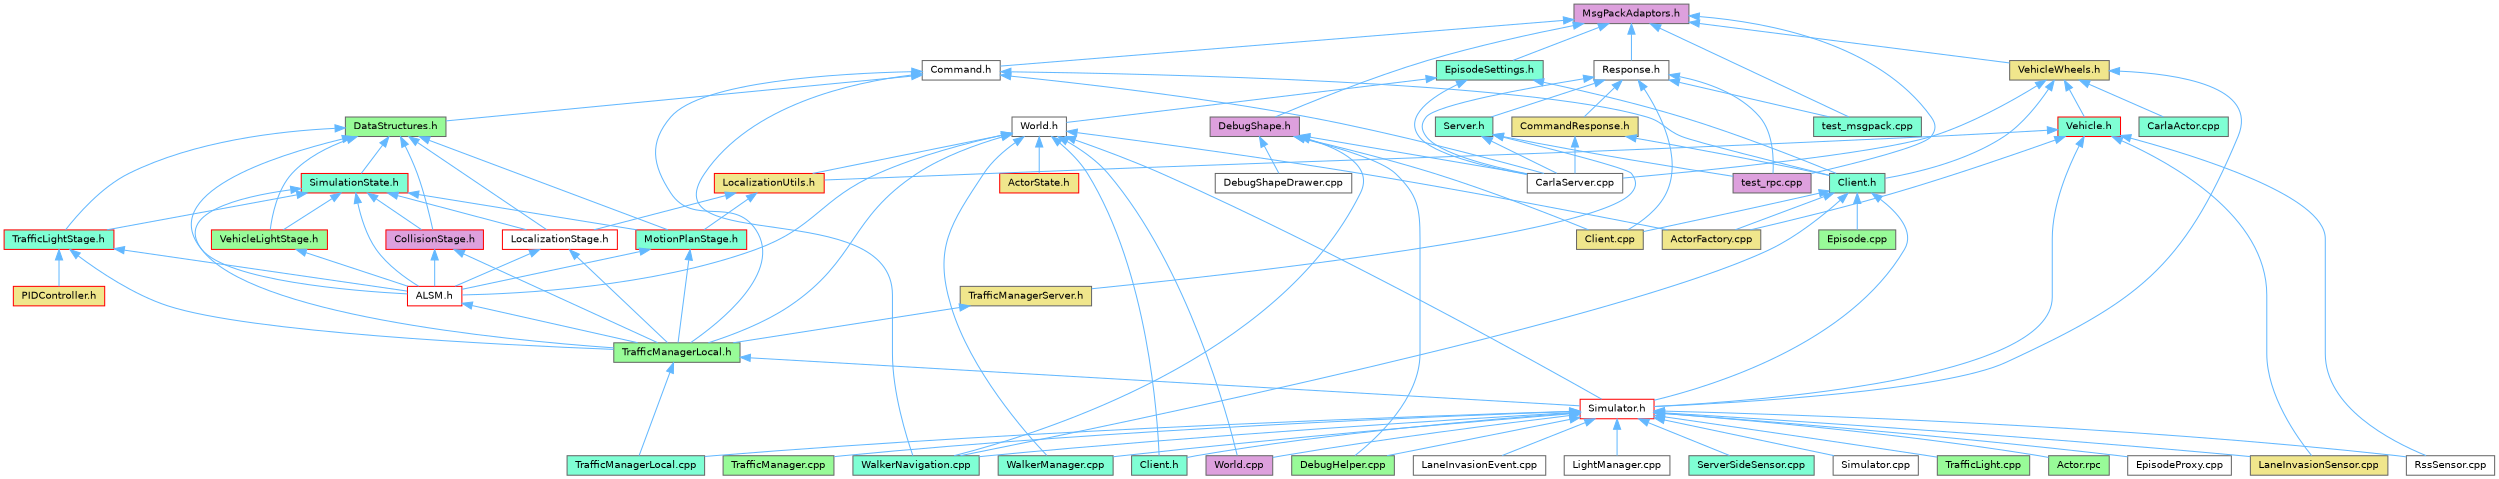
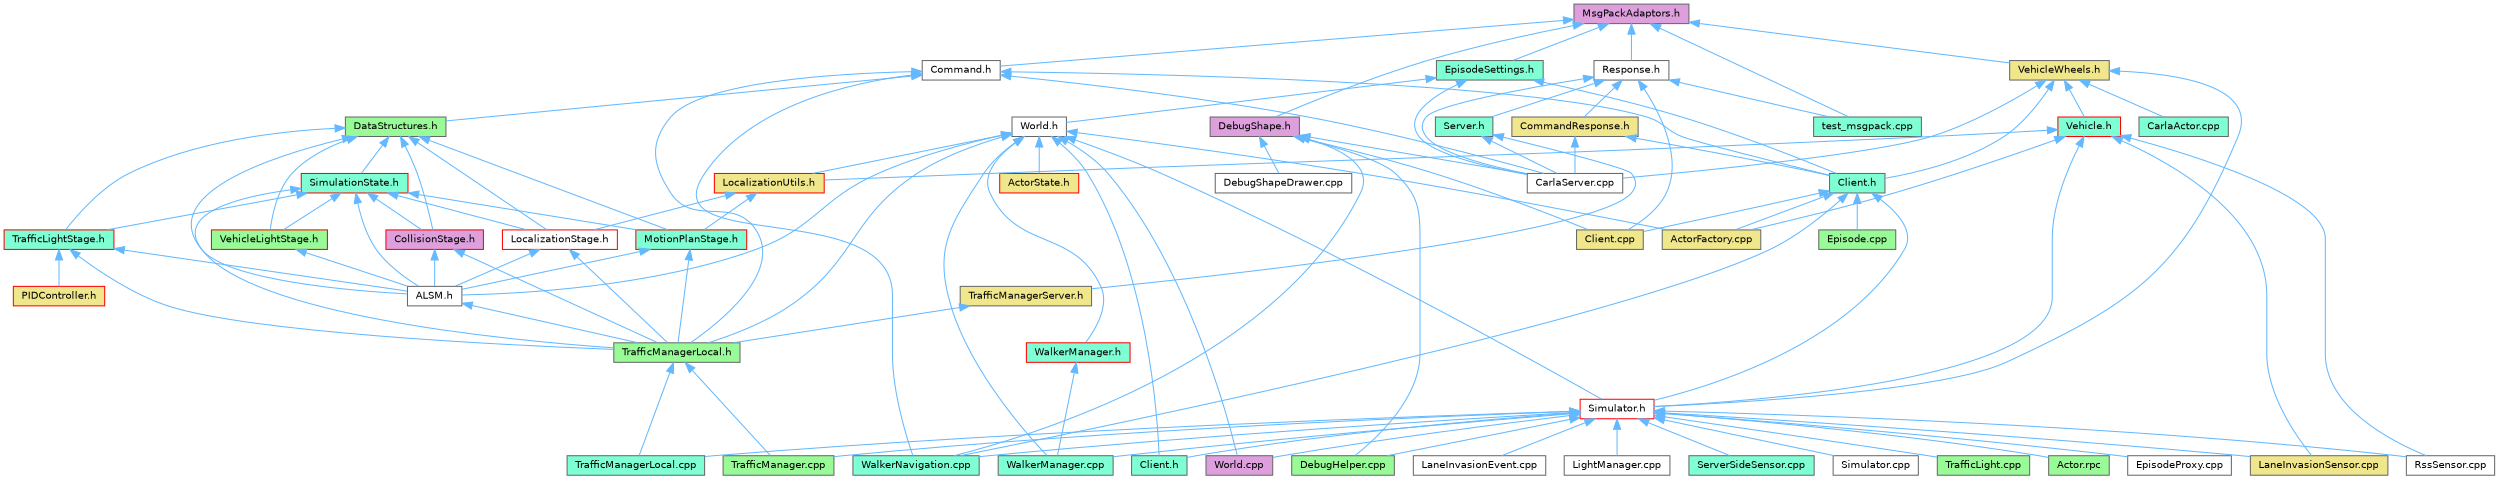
  digraph {
    node [color=grey40 fillcolor=aquamarine fontname=Helvetica fontsize=10 shape=box style=filled]
    edge [color=steelblue1 dir=back fontname=Helvetica fontsize=10 labelfontname=Helvetica labelfontsize=10 style=solid]
    n1 [color=gray40 fillcolor=plum fontcolor=black height=0.2 label="MsgPackAdaptors.h" width=0.4]
    n2 [fillcolor=white height=0.2 label="Command.h" width=0.4]
    n3 [fillcolor=plum height=0.2 label="DebugShape.h" width=0.4]
    n4 [height=0.2 label="EpisodeSettings.h" width=0.4]
    n5 [fillcolor=white height=0.2 label="Response.h" width=0.4]
-   n6 [fillcolor=plum height=0.2 label="test_rpc.cpp" width=0.4]
    n7 [height=0.2 label="test_msgpack.cpp" width=0.4]
    n8 [fillcolor=khaki height=0.2 label="VehicleWheels.h" width=0.4]
    n9 [fillcolor=white height=0.2 label="CarlaServer.cpp" width=0.4]
    n10 [height=0.2 label="Client.h" width=0.4]
    n11 [height=0.2 label="WalkerNavigation.cpp" width=0.4]
    n12 [fillcolor=palegreen height=0.2 label="DataStructures.h" width=0.4]
    n13 [fillcolor=palegreen height=0.2 label="TrafficManagerLocal.h" width=0.4]
    n14 [fillcolor=khaki height=0.2 label="Client.cpp" width=0.4]
    n15 [fillcolor=palegreen height=0.2 label="DebugHelper.cpp" width=0.4]
    n16 [fillcolor=white height=0.2 label="DebugShapeDrawer.cpp" width=0.4]
    n17 [fillcolor=white height=0.2 label="World.h" width=0.4]
    n18 [fillcolor=khaki height=0.2 label="CommandResponse.h" width=0.4]
    n19 [height=0.2 label="Server.h" width=0.4]
    n20 [color=red fillcolor=white height=0.2 label="Simulator.h" width=0.4]
    n21 [height=0.2 label="CarlaActor.cpp" width=0.4]
    n22 [color=red height=0.2 label="Vehicle.h" width=0.4]
    n23 [fillcolor=khaki height=0.2 label="ActorFactory.cpp" width=0.4]
    n24 [fillcolor=palegreen height=0.2 label="Episode.cpp" width=0.4]
-   n25 [color=red fillcolor=white height=0.2 label="ALSM.h" width=0.4]
+   n25 [fillcolor=white height=0.2 label="ALSM.h" width=0.4]
    n26 [color=red fillcolor=plum height=0.2 label="CollisionStage.h" width=0.4]
    n27 [color=red fillcolor=white height=0.2 label="LocalizationStage.h" width=0.4]
    n28 [color=red height=0.2 label="MotionPlanStage.h" width=0.4]
    n29 [color=red height=0.2 label="SimulationState.h" width=0.4]
    n30 [color=red height=0.2 label="TrafficLightStage.h" width=0.4]
    n31 [color=red fillcolor=palegreen height=0.2 label="VehicleLightStage.h" width=0.4]
    n32 [fillcolor=palegreen height=0.2 label="TrafficManager.cpp" width=0.4]
    n33 [height=0.2 label="TrafficManagerLocal.cpp" width=0.4]
    n34 [fillcolor=palegreen height=0.2 label="Actor.rpc" width=0.4]
    n35 [height=0.2 label="Client.h" width=0.4]
    n36 [fillcolor=white height=0.2 label="EpisodeProxy.cpp" width=0.4]
    n37 [fillcolor=white height=0.2 label="LaneInvasionEvent.cpp" width=0.4]
    n38 [fillcolor=khaki height=0.2 label="LaneInvasionSensor.cpp" width=0.4]
    n39 [fillcolor=white height=0.2 label="LightManager.cpp" width=0.4]
    n40 [fillcolor=white height=0.2 label="RssSensor.cpp" width=0.4]
    n41 [height=0.2 label="ServerSideSensor.cpp" width=0.4]
    n42 [fillcolor=white height=0.2 label="Simulator.cpp" width=0.4]
    n43 [fillcolor=palegreen height=0.2 label="TrafficLight.cpp" width=0.4]
    n44 [height=0.2 label="WalkerManager.cpp" width=0.4]
    n45 [fillcolor=plum height=0.2 label="World.cpp" width=0.4]
    n46 [color=red fillcolor=khaki height=0.2 label="PIDController.h" width=0.4]
    n47 [color=red fillcolor=khaki height=0.2 label="ActorState.h" width=0.4]
    n48 [color=red fillcolor=khaki height=0.2 label="LocalizationUtils.h" width=0.4]
+   n49 [color=red height=0.2 label="WalkerManager.h" width=0.4]
    n50 [fillcolor=khaki height=0.2 label="TrafficManagerServer.h" width=0.4]
    n1 -> n2
    n1 -> n3
    n1 -> n4
    n1 -> n5
-   n1 -> n6
    n1 -> n7
    n1 -> n8
    n2 -> n9
    n2 -> n10
    n2 -> n11
    n2 -> n12
    n2 -> n13
    n3 -> n9
    n3 -> n11
    n3 -> n14
    n3 -> n15
    n3 -> n16
    n4 -> n9
    n4 -> n10
    n4 -> n17
-   n5 -> n6
    n5 -> n7
    n5 -> n9
    n5 -> n14
    n5 -> n18
    n5 -> n19
    n8 -> n9
    n8 -> n10
    n8 -> n20
    n8 -> n21
    n8 -> n22
    n10 -> n11
    n10 -> n14
    n10 -> n20
    n10 -> n23
    n10 -> n24
    n12 -> n25
    n12 -> n26
    n12 -> n27
    n12 -> n28
    n12 -> n29
    n12 -> n30
    n12 -> n31
-   n13 -> n20
+   n13 -> n32
    n13 -> n33
    n17 -> n13
    n17 -> n20
    n17 -> n23
    n17 -> n25
    n17 -> n35
    n17 -> n44
    n17 -> n45
    n17 -> n47
    n17 -> n48
+   n17 -> n49
    n18 -> n9
    n18 -> n10
-   n19 -> n6
    n19 -> n9
    n19 -> n50
    n20 -> n11
    n20 -> n15
    n20 -> n32
    n20 -> n33
    n20 -> n34
    n20 -> n35
    n20 -> n36
    n20 -> n37
    n20 -> n38
    n20 -> n39
    n20 -> n40
    n20 -> n41
    n20 -> n42
    n20 -> n43
    n20 -> n44
    n20 -> n45
    n22 -> n20
    n22 -> n23
    n22 -> n38
    n22 -> n40
    n22 -> n48
    n25 -> n13
    n26 -> n13
    n26 -> n25
    n27 -> n13
    n27 -> n25
    n28 -> n13
    n28 -> n25
    n29 -> n13
    n29 -> n25
    n29 -> n26
    n29 -> n27
    n29 -> n28
    n29 -> n30
    n29 -> n31
    n30 -> n13
    n30 -> n25
    n30 -> n46
    n31 -> n25
    n48 -> n27
    n48 -> n28
+   n49 -> n44
    n50 -> n13
  }
